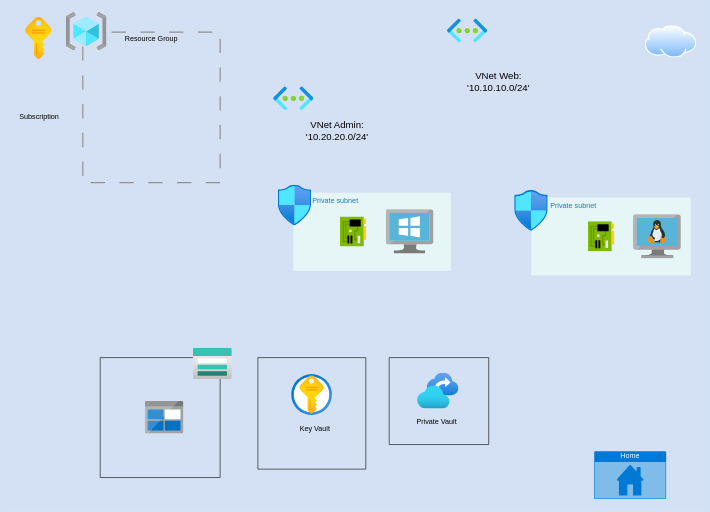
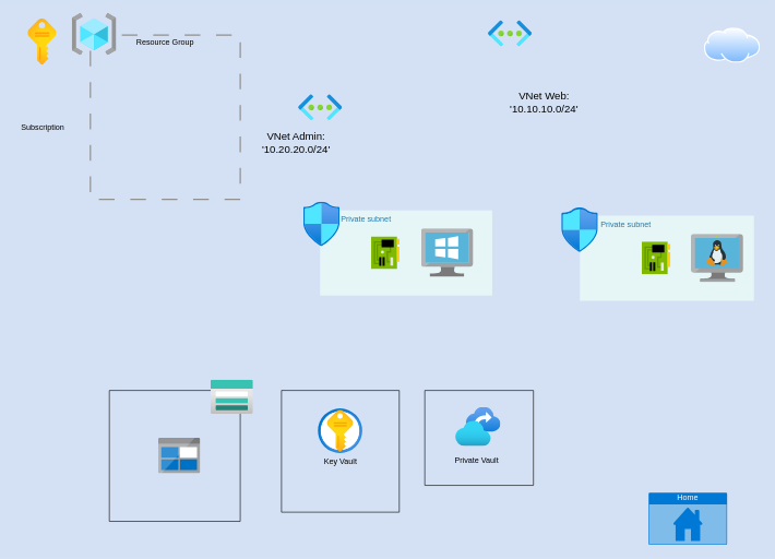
  <mxCell id="0" />
  <mxCell id="1" parent="0" />
  <mxCell id="2" value="Home" style="html=1;whiteSpace=wrap;strokeColor=none;fillColor=#0079D6;labelPosition=center;verticalLabelPosition=middle;verticalAlign=top;align=center;fontSize=12;outlineConnect=0;spacingTop=-6;fontColor=#FFFFFF;sketch=0;shape=mxgraph.sitemap.home;" parent="1" vertex="1"><mxGeometry x="990" y="752" width="120" height="80" as="geometry" /></mxCell>
  <mxCell id="3" value="" style="image;aspect=fixed;html=1;points=[];align=center;fontSize=12;image=img/lib/azure2/networking/Virtual_Networks.svg;" parent="1" vertex="1"><mxGeometry x="455" y="144" width="67" height="40" as="geometry" /></mxCell>
  <mxCell id="4" value="" style="image;aspect=fixed;html=1;points=[];align=center;fontSize=12;image=img/lib/azure2/networking/Virtual_Networks.svg;" parent="1" vertex="1"><mxGeometry x="745" y="31" width="67" height="40" as="geometry" /></mxCell>
  <mxCell id="5" value="" style="image;aspect=fixed;html=1;points=[];align=center;fontSize=12;image=img/lib/azure2/general/Subscriptions.svg;" parent="1" vertex="1"><mxGeometry x="41.5" y="28" width="44" height="71" as="geometry" /></mxCell>
  <mxCell id="6" value="Resource Group" style="fontStyle=0;verticalAlign=top;align=center;spacingTop=-2;fillColor=none;rounded=0;whiteSpace=wrap;html=1;strokeColor=#919191;strokeWidth=2;dashed=1;container=1;collapsible=0;expand=0;recursiveResize=0;dashPattern=12 12;" parent="1" vertex="1"><mxGeometry x="137" y="53" width="229" height="251" as="geometry" /></mxCell>
  <mxCell id="7" value="" style="image;aspect=fixed;html=1;points=[];align=center;fontSize=12;image=img/lib/azure2/general/Resource_Groups.svg;" parent="6" vertex="1"><mxGeometry x="-28" y="-33" width="68" height="64" as="geometry" /></mxCell>
  <mxCell id="8" value="" style="image;aspect=fixed;perimeter=ellipsePerimeter;html=1;align=center;shadow=0;dashed=0;spacingTop=3;image=img/lib/active_directory/internet_cloud.svg;" parent="1" vertex="1"><mxGeometry x="1075" y="42" width="85.71" height="54" as="geometry" /></mxCell>
  <mxCell id="9" value="" style="swimlane;startSize=0;" vertex="1" parent="1"><mxGeometry x="166" y="596" width="200" height="200" as="geometry"><mxRectangle x="117" y="589" width="50" height="44" as="alternateBounds" /></mxGeometry></mxCell>
  <mxCell id="10" value="" style="image;aspect=fixed;html=1;points=[];align=center;fontSize=12;image=img/lib/azure2/storage/Storage_Accounts.svg;" parent="9" vertex="1"><mxGeometry x="155" y="-16" width="65" height="52" as="geometry" /></mxCell>
  <mxCell id="11" value="" style="image;sketch=0;aspect=fixed;html=1;points=[];align=center;fontSize=12;image=img/lib/mscae/BlobBlock.svg;" parent="9" vertex="1"><mxGeometry x="75" y="73" width="64.29" height="54" as="geometry" /></mxCell>
  <mxCell id="12" value="" style="swimlane;startSize=0;" vertex="1" parent="1"><mxGeometry x="429" y="596" width="180" height="186" as="geometry"><mxRectangle x="411" y="582" width="50" height="44" as="alternateBounds" /></mxGeometry></mxCell>
  <mxCell id="13" value="" style="image;aspect=fixed;html=1;points=[];align=center;fontSize=12;image=img/lib/azure2/security/Key_Vaults.svg;" parent="12" vertex="1"><mxGeometry x="56" y="28" width="68" height="68" as="geometry" /></mxCell>
- <mxCell id="14" value="&lt;div&gt;Key Vault&lt;/div&gt;" style="text;html=1;align=center;verticalAlign=middle;resizable=0;points=[];autosize=1;strokeColor=none;fillColor=none;" vertex="1" parent="12"><mxGeometry x="61.5" y="106" width="67" height="26" as="geometry" /></mxCell>
+ <mxCell id="14" value="&lt;div&gt;Key Vault&lt;/div&gt;" style="text;html=1;align=center;verticalAlign=middle;resizable=0;points=[];autosize=1;strokeColor=none;fillColor=none;" vertex="1" parent="12"><mxGeometry x="56.5" y="96" width="67" height="26" as="geometry" /></mxCell>
  <mxCell id="15" value="" style="swimlane;startSize=0;" vertex="1" parent="1"><mxGeometry x="648" y="596" width="166" height="145" as="geometry"><mxRectangle x="890" y="423" width="50" height="44" as="alternateBounds" /></mxGeometry></mxCell>
  <mxCell id="16" value="&lt;div&gt;Private Vault&lt;/div&gt;" style="text;html=1;align=center;verticalAlign=middle;resizable=0;points=[];autosize=1;strokeColor=none;fillColor=none;" vertex="1" parent="15"><mxGeometry x="30" y="93.5" width="97" height="26" as="geometry" /></mxCell>
  <mxCell id="17" value="" style="image;aspect=fixed;html=1;points=[];align=center;fontSize=12;image=img/lib/azure2/management_governance/Recovery_Services_Vaults.svg;" parent="15" vertex="1"><mxGeometry x="47" y="25.5" width="69" height="60" as="geometry" /></mxCell>
  <mxCell id="18" value="Subscription" style="text;html=1;align=center;verticalAlign=middle;resizable=0;points=[];autosize=1;strokeColor=none;fillColor=none;" vertex="1" parent="1"><mxGeometry x="20" y="182" width="87" height="26" as="geometry" /></mxCell>
- <mxCell id="19" value="&lt;div style=&quot;font-size: 16px;&quot;&gt;&lt;font style=&quot;font-size: 16px;&quot;&gt;VNet Web:&lt;/font&gt;&lt;/div&gt;&lt;div style=&quot;font-size: 16px;&quot;&gt;&lt;font style=&quot;font-size: 16px;&quot;&gt;'10.10.10.0/24'&lt;font style=&quot;font-size: 16px;&quot;&gt;&lt;br&gt;&lt;/font&gt;&lt;/font&gt;&lt;/div&gt;" style="text;html=1;align=center;verticalAlign=middle;resizable=0;points=[];autosize=1;strokeColor=none;fillColor=none;" vertex="1" parent="1"><mxGeometry x="769" y="111" width="122" height="50" as="geometry" /></mxCell>
+ <mxCell id="19" value="&lt;div style=&quot;font-size: 16px;&quot;&gt;&lt;font style=&quot;font-size: 16px;&quot;&gt;VNet Web:&lt;/font&gt;&lt;/div&gt;&lt;div style=&quot;font-size: 16px;&quot;&gt;&lt;font style=&quot;font-size: 16px;&quot;&gt;'10.10.10.0/24'&lt;font style=&quot;font-size: 16px;&quot;&gt;&lt;br&gt;&lt;/font&gt;&lt;/font&gt;&lt;/div&gt;" style="text;html=1;align=center;verticalAlign=middle;resizable=0;points=[];autosize=1;strokeColor=none;fillColor=none;" vertex="1" parent="1"><mxGeometry x="769" y="131" width="122" height="50" as="geometry" /></mxCell>
  <mxCell id="20" value="Private subnet" style="points=[[0,0],[0.25,0],[0.5,0],[0.75,0],[1,0],[1,0.25],[1,0.5],[1,0.75],[1,1],[0.75,1],[0.5,1],[0.25,1],[0,1],[0,0.75],[0,0.5],[0,0.25]];outlineConnect=0;gradientColor=none;html=1;whiteSpace=wrap;fontSize=12;fontStyle=0;container=1;pointerEvents=0;collapsible=0;recursiveResize=0;shape=mxgraph.aws4.group;grIcon=mxgraph.aws4.group_security_group;grStroke=0;strokeColor=#00A4A6;fillColor=#E6F6F7;verticalAlign=top;align=left;spacingLeft=30;fontColor=#147EBA;dashed=0;" vertex="1" parent="1"><mxGeometry x="488" y="321" width="263" height="130" as="geometry" /></mxCell>
  <mxCell id="21" value="" style="image;sketch=0;aspect=fixed;html=1;points=[];align=center;fontSize=12;image=img/lib/mscae/NetworkInterfaceCard.svg;" parent="20" vertex="1"><mxGeometry x="78.5" y="40" width="44" height="50" as="geometry" /></mxCell>
  <mxCell id="22" value="" style="image;aspect=fixed;html=1;points=[];align=center;fontSize=12;image=img/lib/azure2/networking/Network_Security_Groups.svg;" parent="20" vertex="1"><mxGeometry x="-25.5" y="-13" width="56.0" height="68" as="geometry" /></mxCell>
  <mxCell id="23" value="" style="image;sketch=0;aspect=fixed;html=1;points=[];align=center;fontSize=12;image=img/lib/mscae/VirtualMachineWindows.svg;" parent="20" vertex="1"><mxGeometry x="154.5" y="28.2" width="80" height="73.6" as="geometry" /></mxCell>
  <mxCell id="24" value="Private subnet" style="points=[[0,0],[0.25,0],[0.5,0],[0.75,0],[1,0],[1,0.25],[1,0.5],[1,0.75],[1,1],[0.75,1],[0.5,1],[0.25,1],[0,1],[0,0.75],[0,0.5],[0,0.25]];outlineConnect=0;gradientColor=none;html=1;whiteSpace=wrap;fontSize=12;fontStyle=0;container=1;pointerEvents=0;collapsible=0;recursiveResize=0;shape=mxgraph.aws4.group;grIcon=mxgraph.aws4.group_security_group;grStroke=0;strokeColor=#00A4A6;fillColor=#E6F6F7;verticalAlign=top;align=left;spacingLeft=30;fontColor=#147EBA;dashed=0;" vertex="1" parent="1"><mxGeometry x="885" y="329" width="266" height="130" as="geometry" /></mxCell>
  <mxCell id="25" value="" style="image;sketch=0;aspect=fixed;html=1;points=[];align=center;fontSize=12;image=img/lib/mscae/NetworkInterfaceCard.svg;" parent="24" vertex="1"><mxGeometry x="95" y="40" width="44" height="50" as="geometry" /></mxCell>
  <mxCell id="26" value="" style="image;sketch=0;aspect=fixed;html=1;points=[];align=center;fontSize=12;image=img/lib/mscae/VM_Linux.svg;" parent="24" vertex="1"><mxGeometry x="170" y="28.2" width="80" height="73.6" as="geometry" /></mxCell>
  <mxCell id="27" value="" style="image;aspect=fixed;html=1;points=[];align=center;fontSize=12;image=img/lib/azure2/networking/Network_Security_Groups.svg;" parent="1" vertex="1"><mxGeometry x="857" y="317" width="56.0" height="68" as="geometry" /></mxCell>
- <mxCell id="28" value="&lt;div style=&quot;font-size: 16px;&quot;&gt;&lt;font style=&quot;font-size: 16px;&quot;&gt;VNet Admin:&lt;/font&gt;&lt;/div&gt;&lt;div style=&quot;font-size: 16px;&quot;&gt;&lt;font style=&quot;font-size: 16px;&quot;&gt;'10.20.20.0/24&lt;/font&gt;'&lt;/div&gt;" style="text;html=1;align=center;verticalAlign=middle;resizable=0;points=[];autosize=1;strokeColor=none;fillColor=none;" vertex="1" parent="1"><mxGeometry x="499.5" y="193" width="122" height="50" as="geometry" /></mxCell>
+ <mxCell id="28" value="&lt;div style=&quot;font-size: 16px;&quot;&gt;&lt;font style=&quot;font-size: 16px;&quot;&gt;VNet Admin:&lt;/font&gt;&lt;/div&gt;&lt;div style=&quot;font-size: 16px;&quot;&gt;&lt;font style=&quot;font-size: 16px;&quot;&gt;'10.20.20.0/24&lt;/font&gt;'&lt;/div&gt;" style="text;html=1;align=center;verticalAlign=middle;resizable=0;points=[];autosize=1;strokeColor=none;fillColor=none;" vertex="1" parent="1"><mxGeometry x="389.5" y="193" width="122" height="50" as="geometry" /></mxCell>
